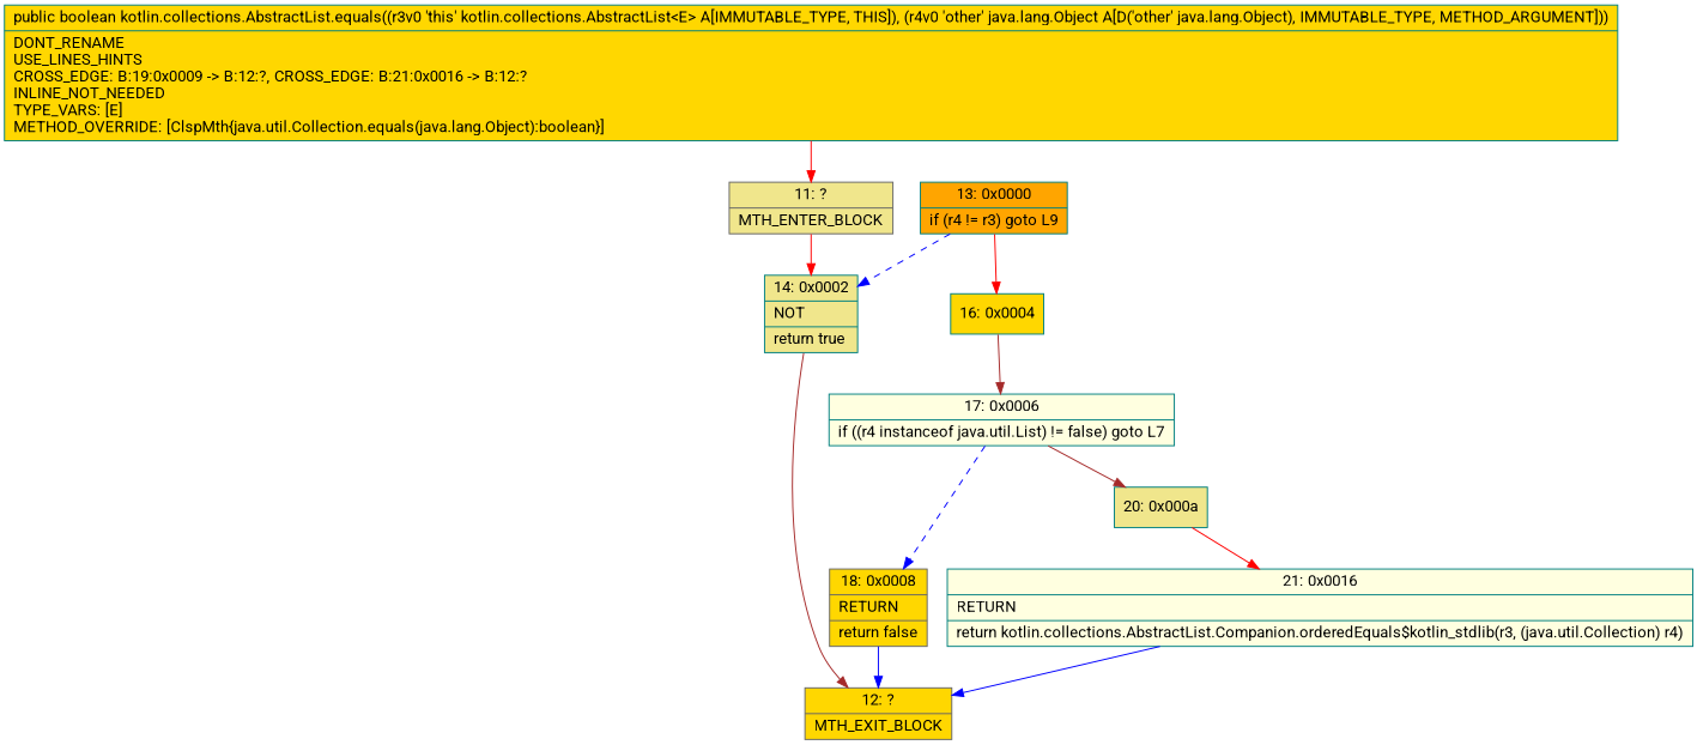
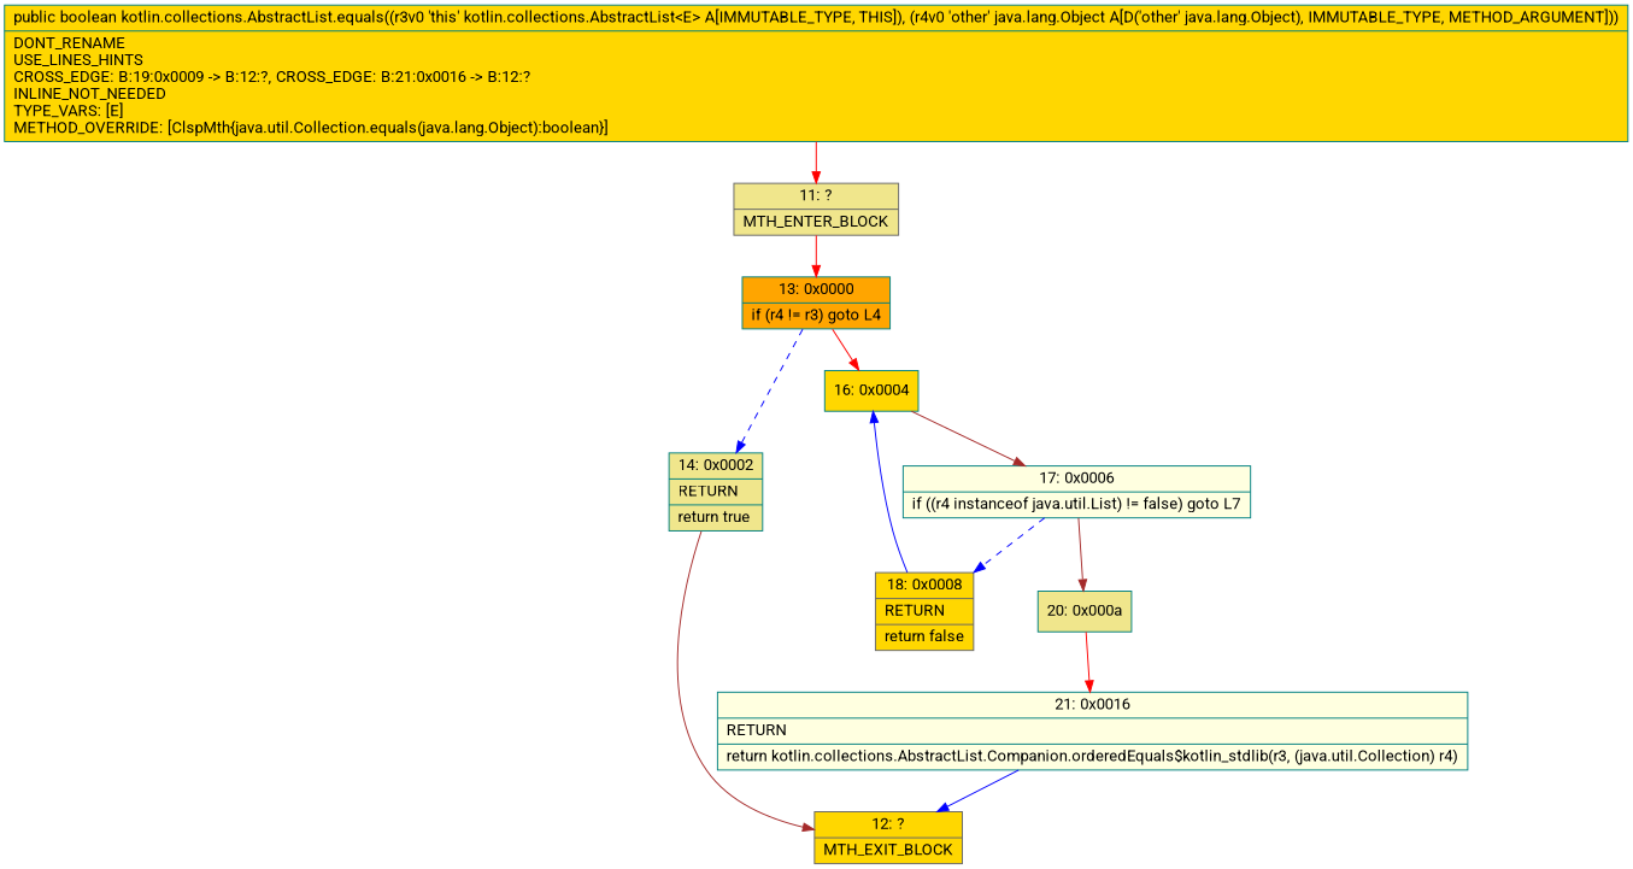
  digraph {
    fontname=Roboto
    node [color=teal fillcolor=gold fontname=Roboto shape=record style=filled]
    edge [color=red fontname=Roboto]
    n1 [color=gray40 fillcolor=khaki label="{11\:\ ?|MTH_ENTER_BLOCK\l}"]
-   n2 [fillcolor=orange label="{13\:\ 0x0000|if (r4 != r3) goto L9\l}"]
-   n3 [fillcolor=khaki label="{14\:\ 0x0002|NOT\l|return true\l}"]
+   n2 [fillcolor=orange label="{13\:\ 0x0000|if (r4 != r3) goto L4\l}"]
+   n3 [fillcolor=khaki label="{14\:\ 0x0002|RETURN\l|return true\l}"]
    n4 [label="{16\:\ 0x0004}"]
    n5 [color=gray40 label="{12\:\ ?|MTH_EXIT_BLOCK\l}"]
    n6 [fillcolor=lightyellow label="{17\:\ 0x0006|if ((r4 instanceof java.util.List) != false) goto L7\l}"]
    n7 [color=gray40 label="{18\:\ 0x0008|RETURN\l|return false\l}"]
    n8 [fillcolor=khaki label="{20\:\ 0x000a}"]
    n9 [fillcolor=lightyellow label="{21\:\ 0x0016|RETURN\l|return kotlin.collections.AbstractList.Companion.orderedEquals$kotlin_stdlib(r3, (java.util.Collection) r4)\l}"]
    n10 [label="{public boolean kotlin.collections.AbstractList.equals((r3v0 'this' kotlin.collections.AbstractList\<E\> A[IMMUTABLE_TYPE, THIS]), (r4v0 'other' java.lang.Object A[D('other' java.lang.Object), IMMUTABLE_TYPE, METHOD_ARGUMENT]))  | DONT_RENAME\lUSE_LINES_HINTS\lCROSS_EDGE: B:19:0x0009 \-\> B:12:?, CROSS_EDGE: B:21:0x0016 \-\> B:12:?\lINLINE_NOT_NEEDED\lTYPE_VARS: [E]\lMETHOD_OVERRIDE: [ClspMth\{java.util.Collection.equals(java.lang.Object):boolean\}]\l}"]
-   n1 -> n3
+   n1 -> n2
    n2 -> n3 [color=blue style=dashed]
    n2 -> n4
    n3 -> n5 [color=brown]
    n4 -> n6 [color=brown]
    n6 -> n7 [color=blue style=dashed]
    n6 -> n8 [color=brown]
-   n7 -> n5 [color=blue]
+   n7 -> n4 [color=blue]
    n8 -> n9
    n9 -> n5 [color=blue]
    n10 -> n1
  }
